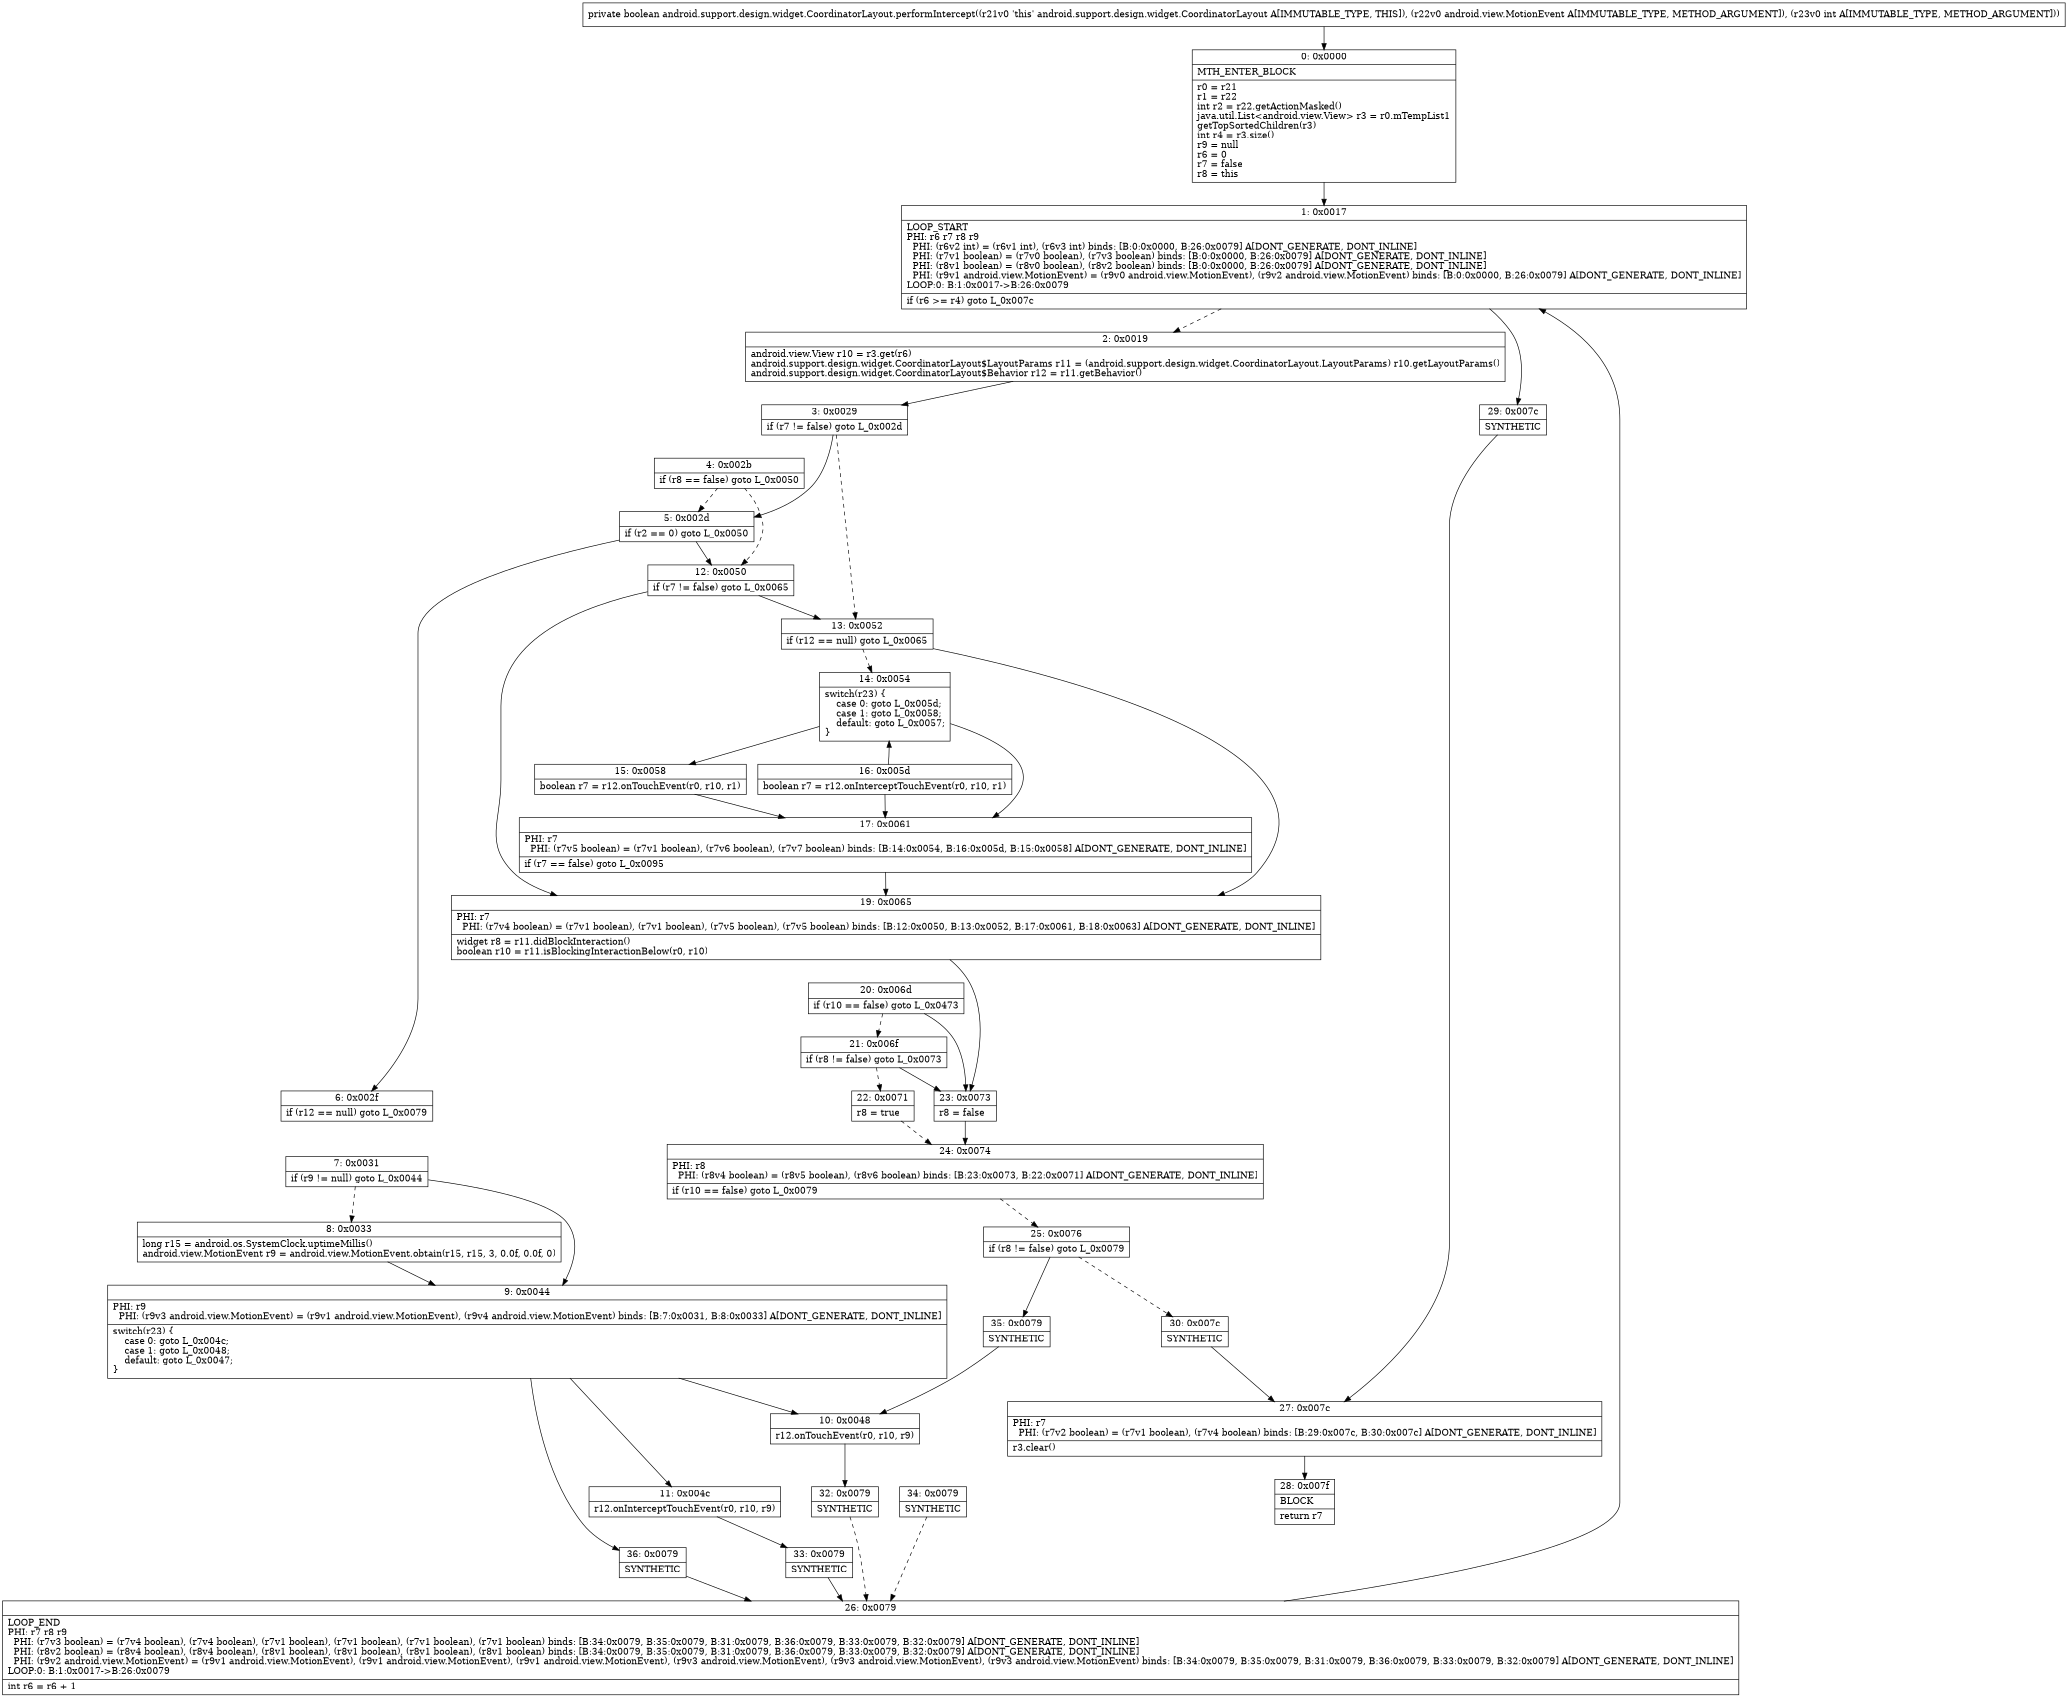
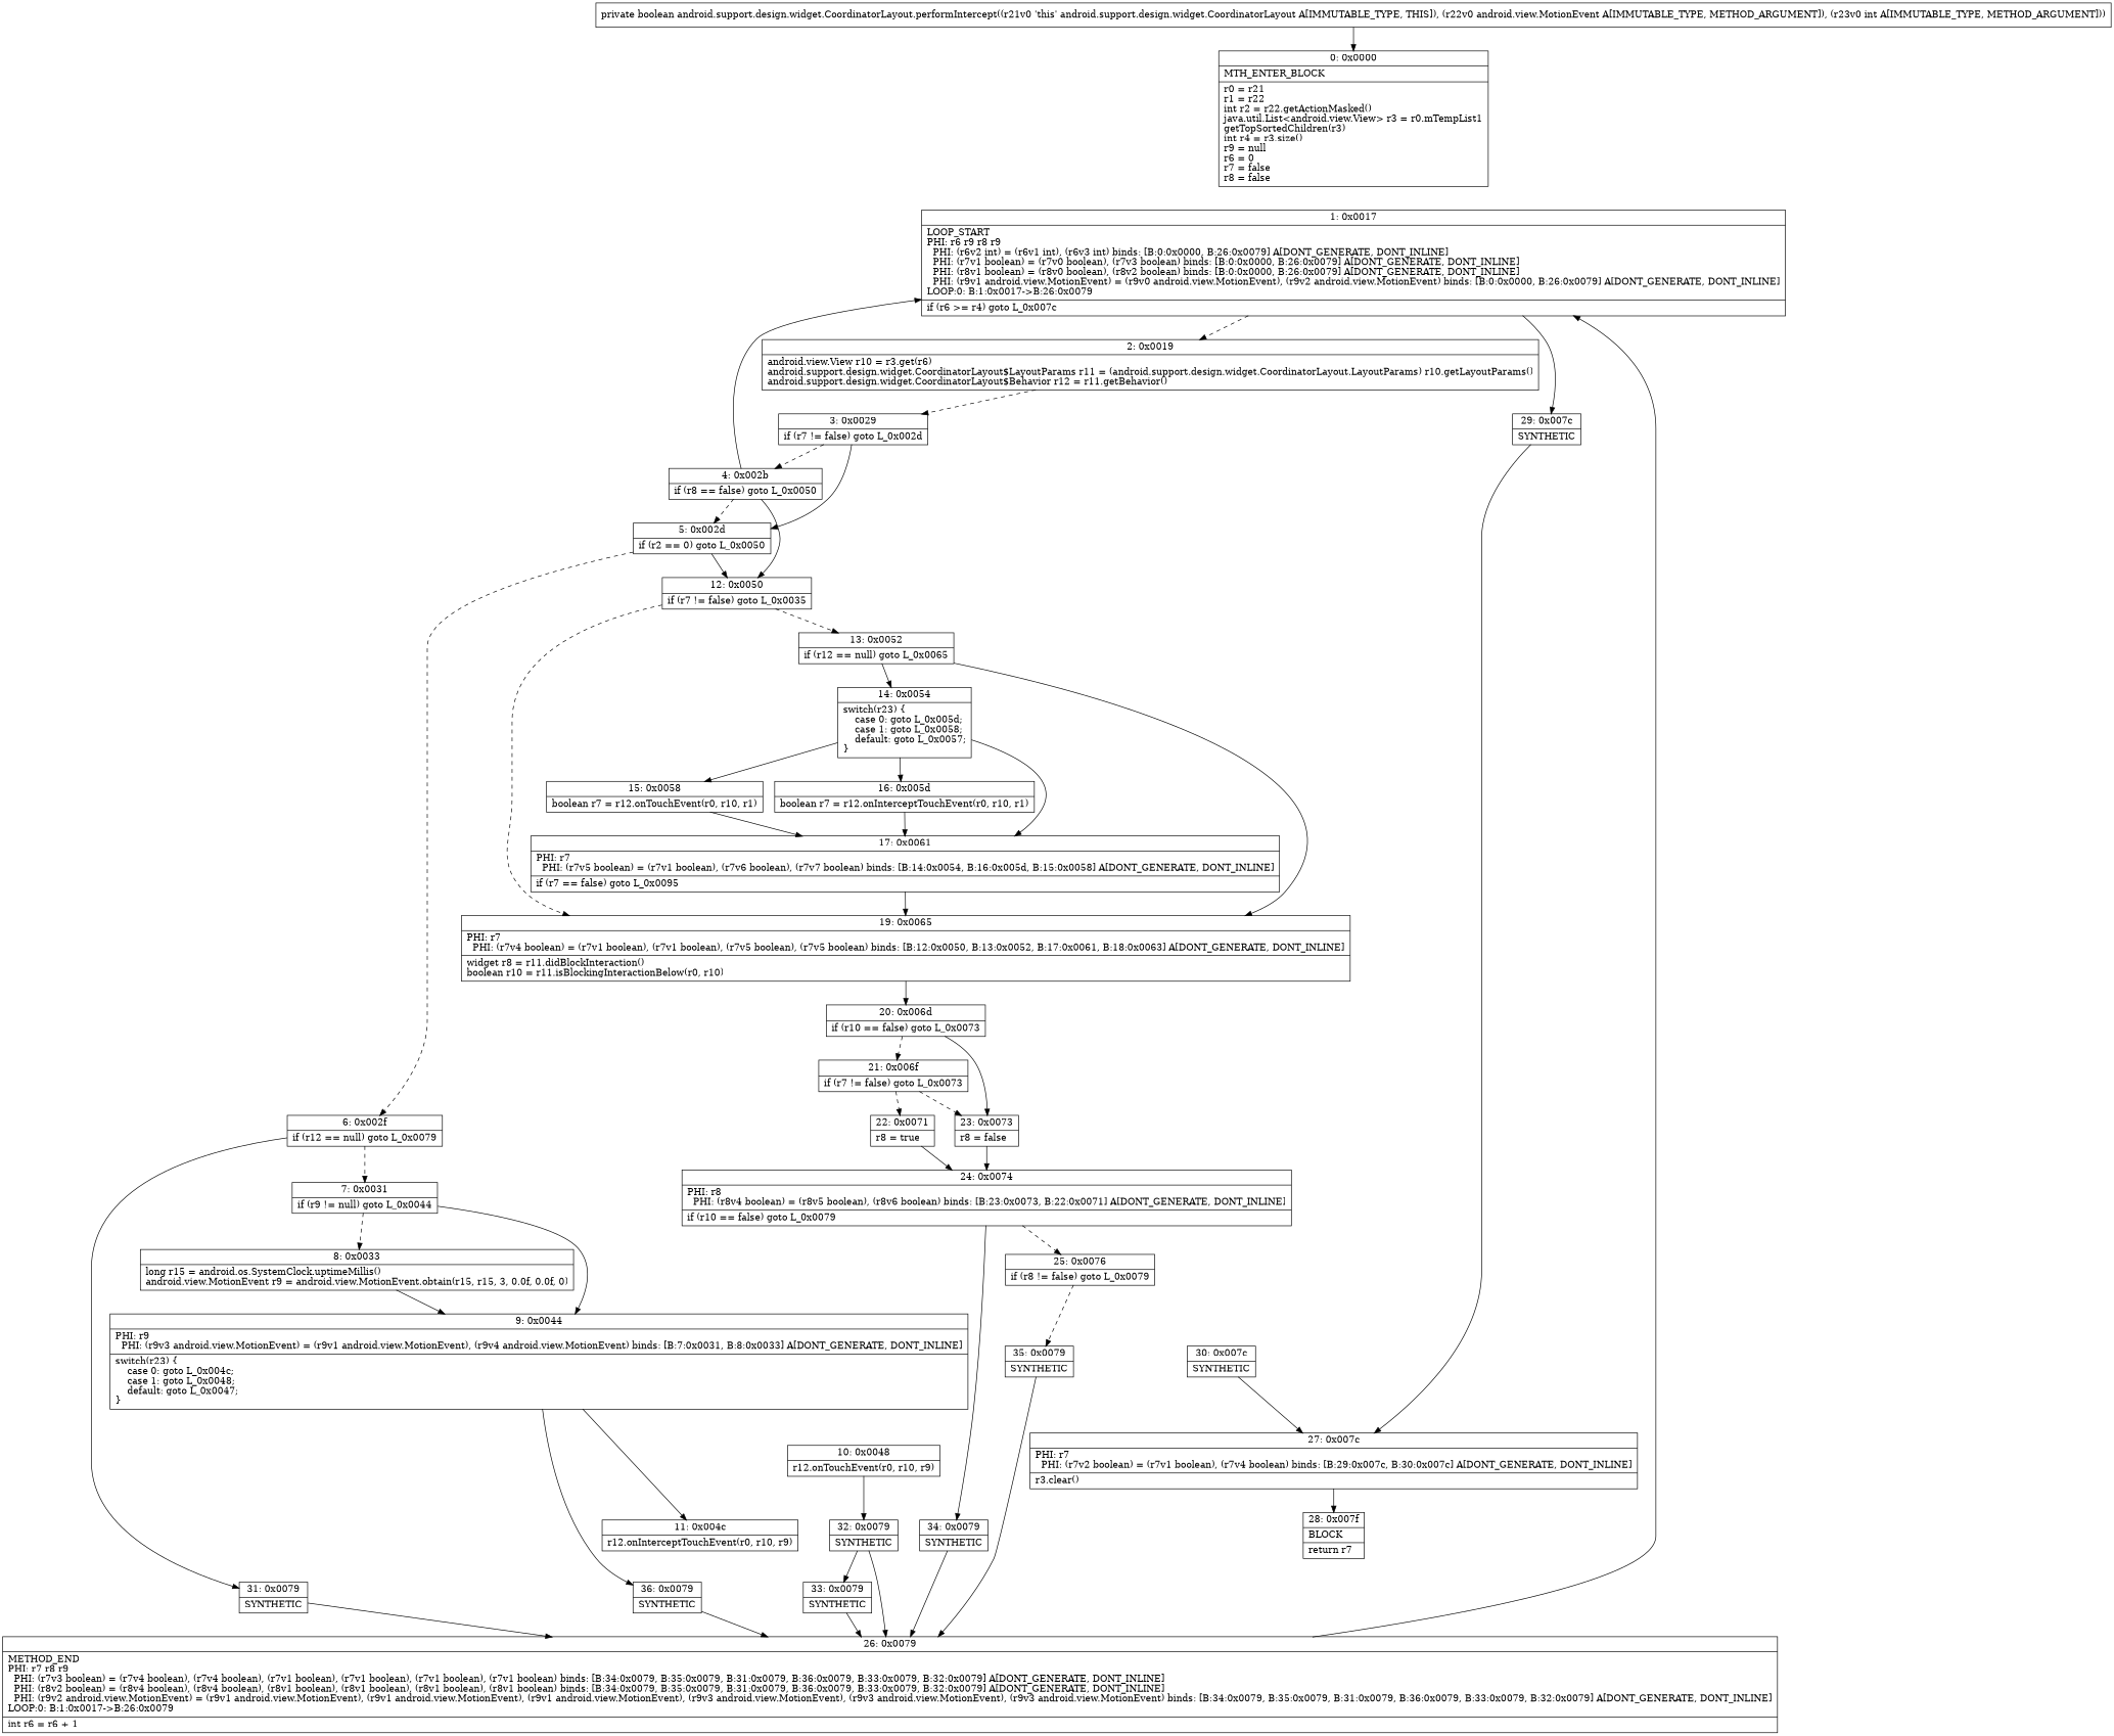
  digraph {
    node [shape=record]
-   n1 [label="{0\:\ 0x0000|MTH_ENTER_BLOCK\l|r0 = r21\lr1 = r22\lint r2 = r22.getActionMasked()\ljava.util.List\<android.view.View\> r3 = r0.mTempList1\lgetTopSortedChildren(r3)\lint r4 = r3.size()\lr9 = null\lr6 = 0\lr7 = false\lr8 = this\l}"]
-   n2 [label="{1\:\ 0x0017|LOOP_START\lPHI: r6 r7 r8 r9 \l  PHI: (r6v2 int) = (r6v1 int), (r6v3 int) binds: [B:0:0x0000, B:26:0x0079] A[DONT_GENERATE, DONT_INLINE]\l  PHI: (r7v1 boolean) = (r7v0 boolean), (r7v3 boolean) binds: [B:0:0x0000, B:26:0x0079] A[DONT_GENERATE, DONT_INLINE]\l  PHI: (r8v1 boolean) = (r8v0 boolean), (r8v2 boolean) binds: [B:0:0x0000, B:26:0x0079] A[DONT_GENERATE, DONT_INLINE]\l  PHI: (r9v1 android.view.MotionEvent) = (r9v0 android.view.MotionEvent), (r9v2 android.view.MotionEvent) binds: [B:0:0x0000, B:26:0x0079] A[DONT_GENERATE, DONT_INLINE]\lLOOP:0: B:1:0x0017\-\>B:26:0x0079\l|if (r6 \>= r4) goto L_0x007c\l}"]
+   n1 [label="{0\:\ 0x0000|MTH_ENTER_BLOCK\l|r0 = r21\lr1 = r22\lint r2 = r22.getActionMasked()\ljava.util.List\<android.view.View\> r3 = r0.mTempList1\lgetTopSortedChildren(r3)\lint r4 = r3.size()\lr9 = null\lr6 = 0\lr7 = false\lr8 = false\l}"]
+   n2 [label="{1\:\ 0x0017|LOOP_START\lPHI: r6 r9 r8 r9 \l  PHI: (r6v2 int) = (r6v1 int), (r6v3 int) binds: [B:0:0x0000, B:26:0x0079] A[DONT_GENERATE, DONT_INLINE]\l  PHI: (r7v1 boolean) = (r7v0 boolean), (r7v3 boolean) binds: [B:0:0x0000, B:26:0x0079] A[DONT_GENERATE, DONT_INLINE]\l  PHI: (r8v1 boolean) = (r8v0 boolean), (r8v2 boolean) binds: [B:0:0x0000, B:26:0x0079] A[DONT_GENERATE, DONT_INLINE]\l  PHI: (r9v1 android.view.MotionEvent) = (r9v0 android.view.MotionEvent), (r9v2 android.view.MotionEvent) binds: [B:0:0x0000, B:26:0x0079] A[DONT_GENERATE, DONT_INLINE]\lLOOP:0: B:1:0x0017\-\>B:26:0x0079\l|if (r6 \>= r4) goto L_0x007c\l}"]
    n3 [label="{2\:\ 0x0019|android.view.View r10 = r3.get(r6)\landroid.support.design.widget.CoordinatorLayout$LayoutParams r11 = (android.support.design.widget.CoordinatorLayout.LayoutParams) r10.getLayoutParams()\landroid.support.design.widget.CoordinatorLayout$Behavior r12 = r11.getBehavior()\l}"]
    n4 [label="{29\:\ 0x007c|SYNTHETIC\l}"]
    n5 [label="{3\:\ 0x0029|if (r7 != false) goto L_0x002d\l}"]
    n6 [label="{27\:\ 0x007c|PHI: r7 \l  PHI: (r7v2 boolean) = (r7v1 boolean), (r7v4 boolean) binds: [B:29:0x007c, B:30:0x007c] A[DONT_GENERATE, DONT_INLINE]\l|r3.clear()\l}"]
    n7 [label="{4\:\ 0x002b|if (r8 == false) goto L_0x0050\l}"]
    n8 [label="{5\:\ 0x002d|if (r2 == 0) goto L_0x0050\l}"]
-   n9 [label="{12\:\ 0x0050|if (r7 != false) goto L_0x0065\l}"]
+   n9 [label="{12\:\ 0x0050|if (r7 != false) goto L_0x0035\l}"]
    n10 [label="{6\:\ 0x002f|if (r12 == null) goto L_0x0079\l}"]
    n11 [label="{13\:\ 0x0052|if (r12 == null) goto L_0x0065\l}"]
    n12 [label="{19\:\ 0x0065|PHI: r7 \l  PHI: (r7v4 boolean) = (r7v1 boolean), (r7v1 boolean), (r7v5 boolean), (r7v5 boolean) binds: [B:12:0x0050, B:13:0x0052, B:17:0x0061, B:18:0x0063] A[DONT_GENERATE, DONT_INLINE]\l|widget r8 = r11.didBlockInteraction()\lboolean r10 = r11.isBlockingInteractionBelow(r0, r10)\l}"]
    n13 [label="{7\:\ 0x0031|if (r9 != null) goto L_0x0044\l}"]
+   n14 [label="{31\:\ 0x0079|SYNTHETIC\l}"]
    n15 [label="{8\:\ 0x0033|long r15 = android.os.SystemClock.uptimeMillis()\landroid.view.MotionEvent r9 = android.view.MotionEvent.obtain(r15, r15, 3, 0.0f, 0.0f, 0)\l}"]
    n16 [label="{9\:\ 0x0044|PHI: r9 \l  PHI: (r9v3 android.view.MotionEvent) = (r9v1 android.view.MotionEvent), (r9v4 android.view.MotionEvent) binds: [B:7:0x0031, B:8:0x0033] A[DONT_GENERATE, DONT_INLINE]\l|switch(r23) \{\l    case 0: goto L_0x004c;\l    case 1: goto L_0x0048;\l    default: goto L_0x0047;\l\}\l}"]
-   n17 [label="{26\:\ 0x0079|LOOP_END\lPHI: r7 r8 r9 \l  PHI: (r7v3 boolean) = (r7v4 boolean), (r7v4 boolean), (r7v1 boolean), (r7v1 boolean), (r7v1 boolean), (r7v1 boolean) binds: [B:34:0x0079, B:35:0x0079, B:31:0x0079, B:36:0x0079, B:33:0x0079, B:32:0x0079] A[DONT_GENERATE, DONT_INLINE]\l  PHI: (r8v2 boolean) = (r8v4 boolean), (r8v4 boolean), (r8v1 boolean), (r8v1 boolean), (r8v1 boolean), (r8v1 boolean) binds: [B:34:0x0079, B:35:0x0079, B:31:0x0079, B:36:0x0079, B:33:0x0079, B:32:0x0079] A[DONT_GENERATE, DONT_INLINE]\l  PHI: (r9v2 android.view.MotionEvent) = (r9v1 android.view.MotionEvent), (r9v1 android.view.MotionEvent), (r9v1 android.view.MotionEvent), (r9v3 android.view.MotionEvent), (r9v3 android.view.MotionEvent), (r9v3 android.view.MotionEvent) binds: [B:34:0x0079, B:35:0x0079, B:31:0x0079, B:36:0x0079, B:33:0x0079, B:32:0x0079] A[DONT_GENERATE, DONT_INLINE]\lLOOP:0: B:1:0x0017\-\>B:26:0x0079\l|int r6 = r6 + 1\l}"]
+   n17 [label="{26\:\ 0x0079|METHOD_END\lPHI: r7 r8 r9 \l  PHI: (r7v3 boolean) = (r7v4 boolean), (r7v4 boolean), (r7v1 boolean), (r7v1 boolean), (r7v1 boolean), (r7v1 boolean) binds: [B:34:0x0079, B:35:0x0079, B:31:0x0079, B:36:0x0079, B:33:0x0079, B:32:0x0079] A[DONT_GENERATE, DONT_INLINE]\l  PHI: (r8v2 boolean) = (r8v4 boolean), (r8v4 boolean), (r8v1 boolean), (r8v1 boolean), (r8v1 boolean), (r8v1 boolean) binds: [B:34:0x0079, B:35:0x0079, B:31:0x0079, B:36:0x0079, B:33:0x0079, B:32:0x0079] A[DONT_GENERATE, DONT_INLINE]\l  PHI: (r9v2 android.view.MotionEvent) = (r9v1 android.view.MotionEvent), (r9v1 android.view.MotionEvent), (r9v1 android.view.MotionEvent), (r9v3 android.view.MotionEvent), (r9v3 android.view.MotionEvent), (r9v3 android.view.MotionEvent) binds: [B:34:0x0079, B:35:0x0079, B:31:0x0079, B:36:0x0079, B:33:0x0079, B:32:0x0079] A[DONT_GENERATE, DONT_INLINE]\lLOOP:0: B:1:0x0017\-\>B:26:0x0079\l|int r6 = r6 + 1\l}"]
    n18 [label="{10\:\ 0x0048|r12.onTouchEvent(r0, r10, r9)\l}"]
    n19 [label="{11\:\ 0x004c|r12.onInterceptTouchEvent(r0, r10, r9)\l}"]
    n20 [label="{36\:\ 0x0079|SYNTHETIC\l}"]
    n21 [label="{32\:\ 0x0079|SYNTHETIC\l}"]
    n22 [label="{33\:\ 0x0079|SYNTHETIC\l}"]
    n23 [label="{14\:\ 0x0054|switch(r23) \{\l    case 0: goto L_0x005d;\l    case 1: goto L_0x0058;\l    default: goto L_0x0057;\l\}\l}"]
-   n24 [label="{20\:\ 0x006d|if (r10 == false) goto L_0x0473\l}"]
+   n24 [label="{20\:\ 0x006d|if (r10 == false) goto L_0x0073\l}"]
    n25 [label="{15\:\ 0x0058|boolean r7 = r12.onTouchEvent(r0, r10, r1)\l}"]
    n26 [label="{16\:\ 0x005d|boolean r7 = r12.onInterceptTouchEvent(r0, r10, r1)\l}"]
    n27 [label="{17\:\ 0x0061|PHI: r7 \l  PHI: (r7v5 boolean) = (r7v1 boolean), (r7v6 boolean), (r7v7 boolean) binds: [B:14:0x0054, B:16:0x005d, B:15:0x0058] A[DONT_GENERATE, DONT_INLINE]\l|if (r7 == false) goto L_0x0095\l}"]
-   n28 [label="{21\:\ 0x006f|if (r8 != false) goto L_0x0073\l}"]
+   n28 [label="{21\:\ 0x006f|if (r7 != false) goto L_0x0073\l}"]
    n29 [label="{23\:\ 0x0073|r8 = false\l}"]
    n30 [label="{22\:\ 0x0071|r8 = true\l}"]
    n31 [label="{24\:\ 0x0074|PHI: r8 \l  PHI: (r8v4 boolean) = (r8v5 boolean), (r8v6 boolean) binds: [B:23:0x0073, B:22:0x0071] A[DONT_GENERATE, DONT_INLINE]\l|if (r10 == false) goto L_0x0079\l}"]
    n32 [label="{25\:\ 0x0076|if (r8 != false) goto L_0x0079\l}"]
    n33 [label="{34\:\ 0x0079|SYNTHETIC\l}"]
    n34 [label="{30\:\ 0x007c|SYNTHETIC\l}"]
    n35 [label="{35\:\ 0x0079|SYNTHETIC\l}"]
    n36 [label="{28\:\ 0x007f|BLOCK\l|return r7\l}"]
    n37 [label="{private boolean android.support.design.widget.CoordinatorLayout.performIntercept((r21v0 'this' android.support.design.widget.CoordinatorLayout A[IMMUTABLE_TYPE, THIS]), (r22v0 android.view.MotionEvent A[IMMUTABLE_TYPE, METHOD_ARGUMENT]), (r23v0 int A[IMMUTABLE_TYPE, METHOD_ARGUMENT])) }"]
-   n1 -> n2
+   n7 -> n2
    n2 -> n3 [style=dashed]
    n2 -> n4
-   n3 -> n5
+   n3 -> n5 [style=dashed]
    n4 -> n6
-   n5 -> n11 [style=dashed]
+   n5 -> n7 [style=dashed]
    n5 -> n8
    n6 -> n36
    n7 -> n8 [style=dashed]
-   n7 -> n9 [style=dashed]
+   n7 -> n9
    n8 -> n9
-   n8 -> n10 [style=solid]
-   n9 -> n11 [style=solid]
-   n9 -> n12
+   n8 -> n10 [style=dashed]
+   n9 -> n11 [style=dashed]
+   n9 -> n12 [style=dashed]
+   n10 -> n13 [style=dashed]
+   n10 -> n14
    n11 -> n12
-   n11 -> n23 [style=dashed]
-   n12 -> n29
+   n11 -> n23 [style=solid]
+   n12 -> n24
    n13 -> n15 [style=dashed]
    n13 -> n16
+   n14 -> n17
    n15 -> n16
-   n16 -> n18
    n16 -> n19
    n16 -> n20
    n17 -> n2
    n18 -> n21
-   n19 -> n22
+   n21 -> n22
    n20 -> n17
-   n21 -> n17 [style=dashed]
+   n21 -> n17
    n22 -> n17
    n23 -> n25
-   n26 -> n23
+   n23 -> n26
    n23 -> n27
    n24 -> n28 [style=dashed]
    n24 -> n29
    n25 -> n27
    n26 -> n27
    n27 -> n12
-   n28 -> n29
+   n28 -> n29 [style=dashed]
    n28 -> n30 [style=dashed]
    n29 -> n31
-   n30 -> n31 [style=dashed]
+   n30 -> n31
    n31 -> n32 [style=dashed]
-   n32 -> n34 [style=dashed]
-   n32 -> n35
-   n33 -> n17 [style=dashed]
+   n31 -> n33
+   n32 -> n35 [style=dashed]
+   n33 -> n17
    n34 -> n6
-   n35 -> n18
+   n35 -> n17
    n37 -> n1
  }
